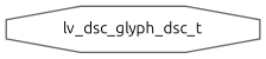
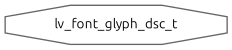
  digraph {
    rankdir=LR
    fontname=Ubuntu
-   n1 [color=gray40 fillcolor=white fontname=Ubuntu fontsize=10 height=0.2 label=lv_dsc_glyph_dsc_t shape=octagon style=filled width=0.4]
+   n1 [color=gray40 fillcolor=white fontname=Ubuntu fontsize=10 height=0.2 label=lv_font_glyph_dsc_t shape=octagon style=filled width=0.4]
  }
